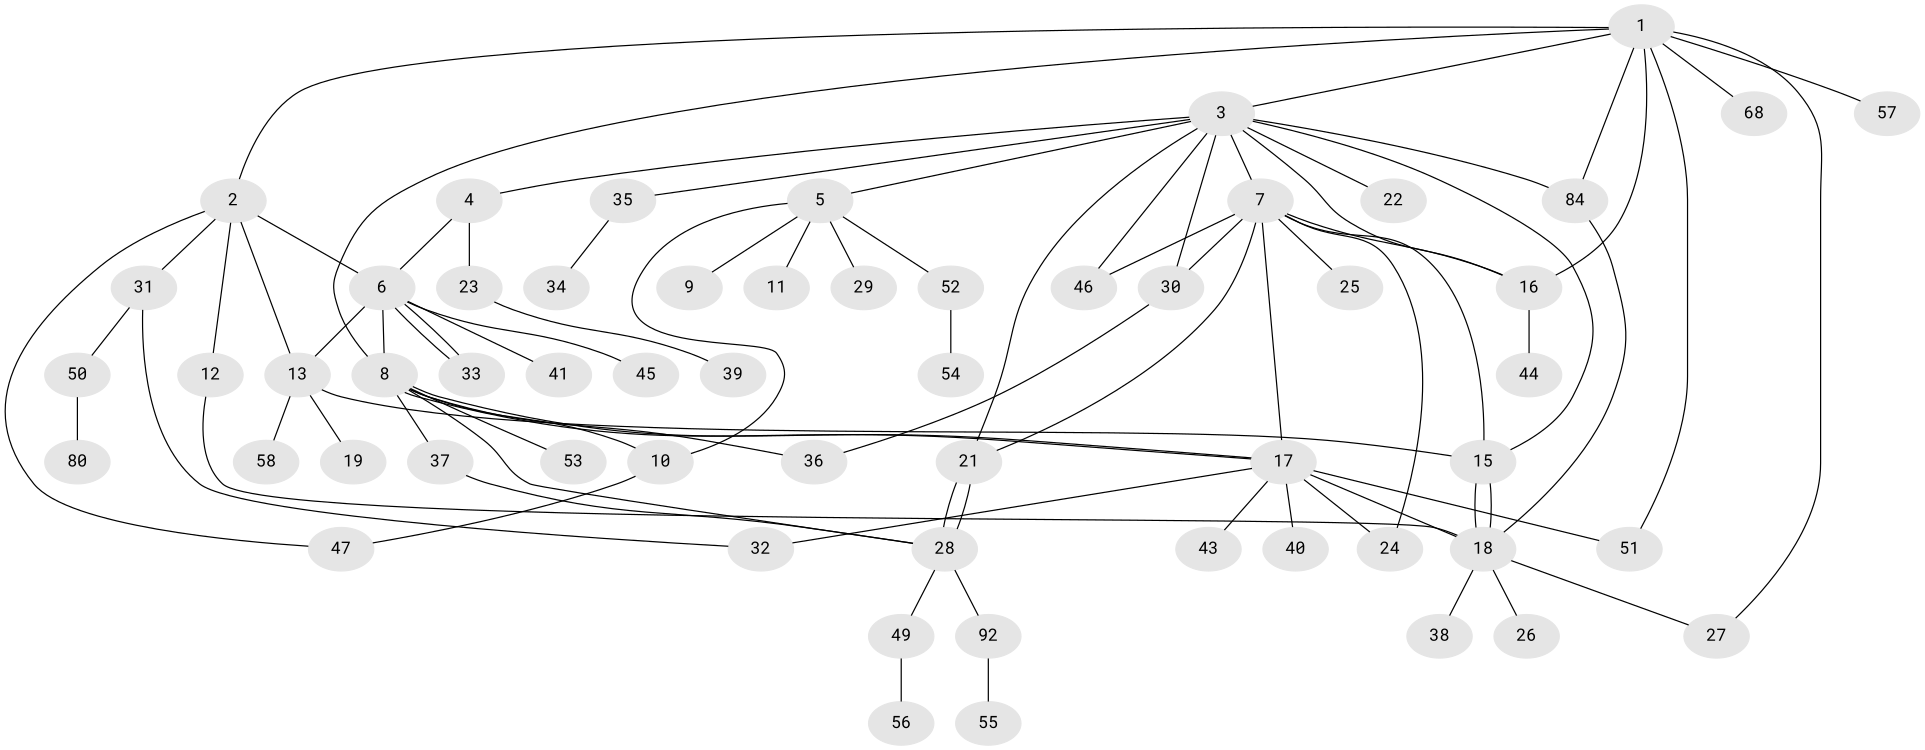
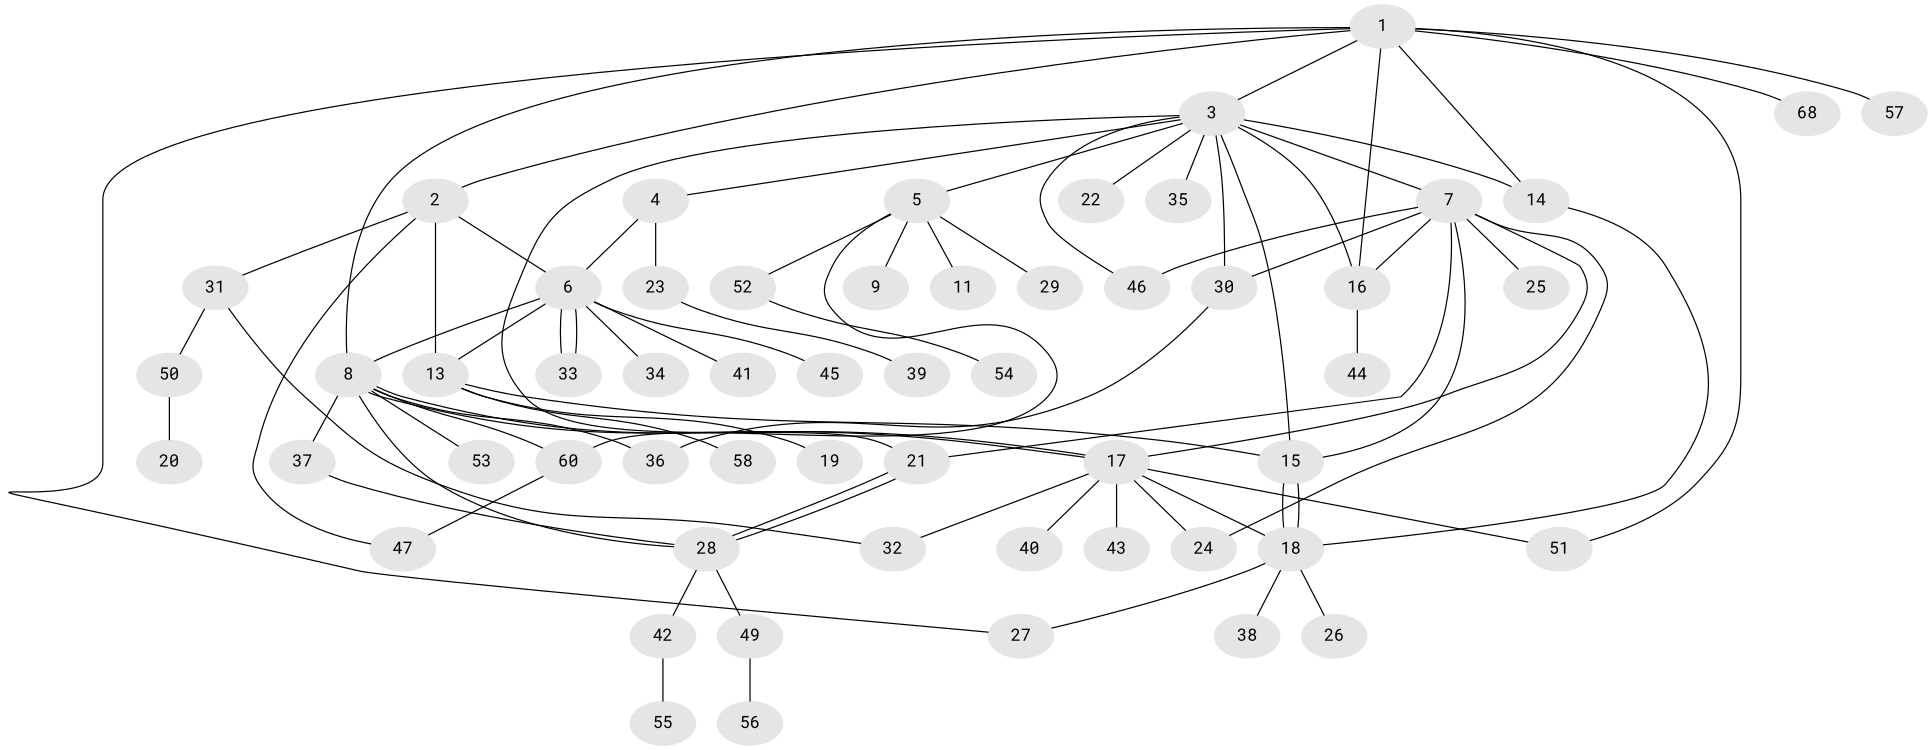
  graph {
    fontname="Roboto Mono"
    node [color=gray90 fontname="Roboto Mono" style=filled]
    edge [fontname="Roboto Mono"]
    1
    2
    3
    8
-   14 [label=84]
+   14
    16
    27
    n8 [label=68]
    51
    57
    6
-   12
    13
    31
    47
    4
    5
    7
    15
    21
    22
    30
    35
    46
-   10
+   10 [label=60]
    17
    28
    36
    37
    53
    18
    44
    33
    34
    41
    45
    19
    58
    32
    50
    23
    9
    11
    29
    52
    24
    25
    39
    54
    40
    43
-   42 [label=92]
+   42
    49
    26
    38
    55
    56
-   20 [label=80]
+   20
    1 -- 2
    1 -- 3
    1 -- 8
    1 -- 14
    1 -- 16
    1 -- 27
    1 -- n8
    1 -- 51
    1 -- 57
    2 -- 6
-   2 -- 12
    2 -- 13
    2 -- 31
    2 -- 47
    3 -- 14
    3 -- 16
    3 -- 4
    3 -- 5
    3 -- 7
    3 -- 15
    3 -- 21
    3 -- 22
    3 -- 30
    3 -- 35
    3 -- 46
    8 -- 10
    8 -- 17
    8 -- 17
    8 -- 28
    8 -- 36
    8 -- 37
    8 -- 53
    14 -- 18
    16 -- 44
    6 -- 8
    6 -- 13
    6 -- 33
    6 -- 33
-   35 -- 34
+   6 -- 34
    6 -- 41
    6 -- 45
-   12 -- 18
    13 -- 15
    13 -- 19
    13 -- 58
    31 -- 32
    31 -- 50
    4 -- 6
    4 -- 23
    5 -- 10
    5 -- 9
    5 -- 11
    5 -- 29
    5 -- 52
    7 -- 16
    7 -- 15
    7 -- 21
    7 -- 30
    7 -- 46
    7 -- 17
    7 -- 24
    7 -- 25
    15 -- 18
    15 -- 18
    21 -- 28
    21 -- 28
    30 -- 36
    10 -- 47
    17 -- 51
    17 -- 18
    17 -- 32
    17 -- 24
    17 -- 40
    17 -- 43
    28 -- 42
    28 -- 49
    37 -- 28
    18 -- 27
    18 -- 26
    18 -- 38
    50 -- 20
    23 -- 39
    52 -- 54
    42 -- 55
    49 -- 56
  }
